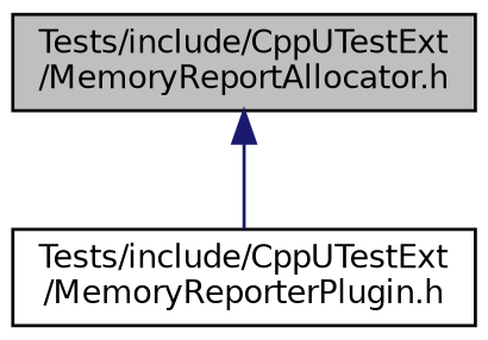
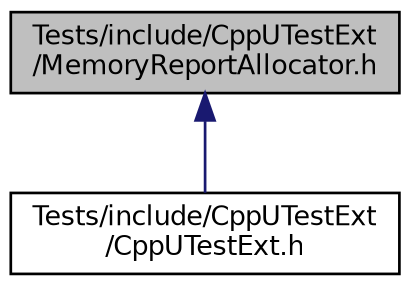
  digraph {
    node [color=black fontname=Helvetica fontsize=10 shape=record style=filled]
    n1 [fillcolor=grey75 fontcolor=black height=0.2 label="Tests/include/CppUTestExt\l/MemoryReportAllocator.h" width=0.4]
-   n2 [fillcolor=white height=0.2 label="Tests/include/CppUTestExt\l/MemoryReporterPlugin.h" width=0.4]
+   n2 [fillcolor=white height=0.2 label="Tests/include/CppUTestExt\l/CppUTestExt.h" width=0.4]
    n1 -> n2 [color=midnightblue dir=back fontname=Helvetica fontsize=10 labelfontname=Helvetica labelfontsize=10 style=solid]
  }
